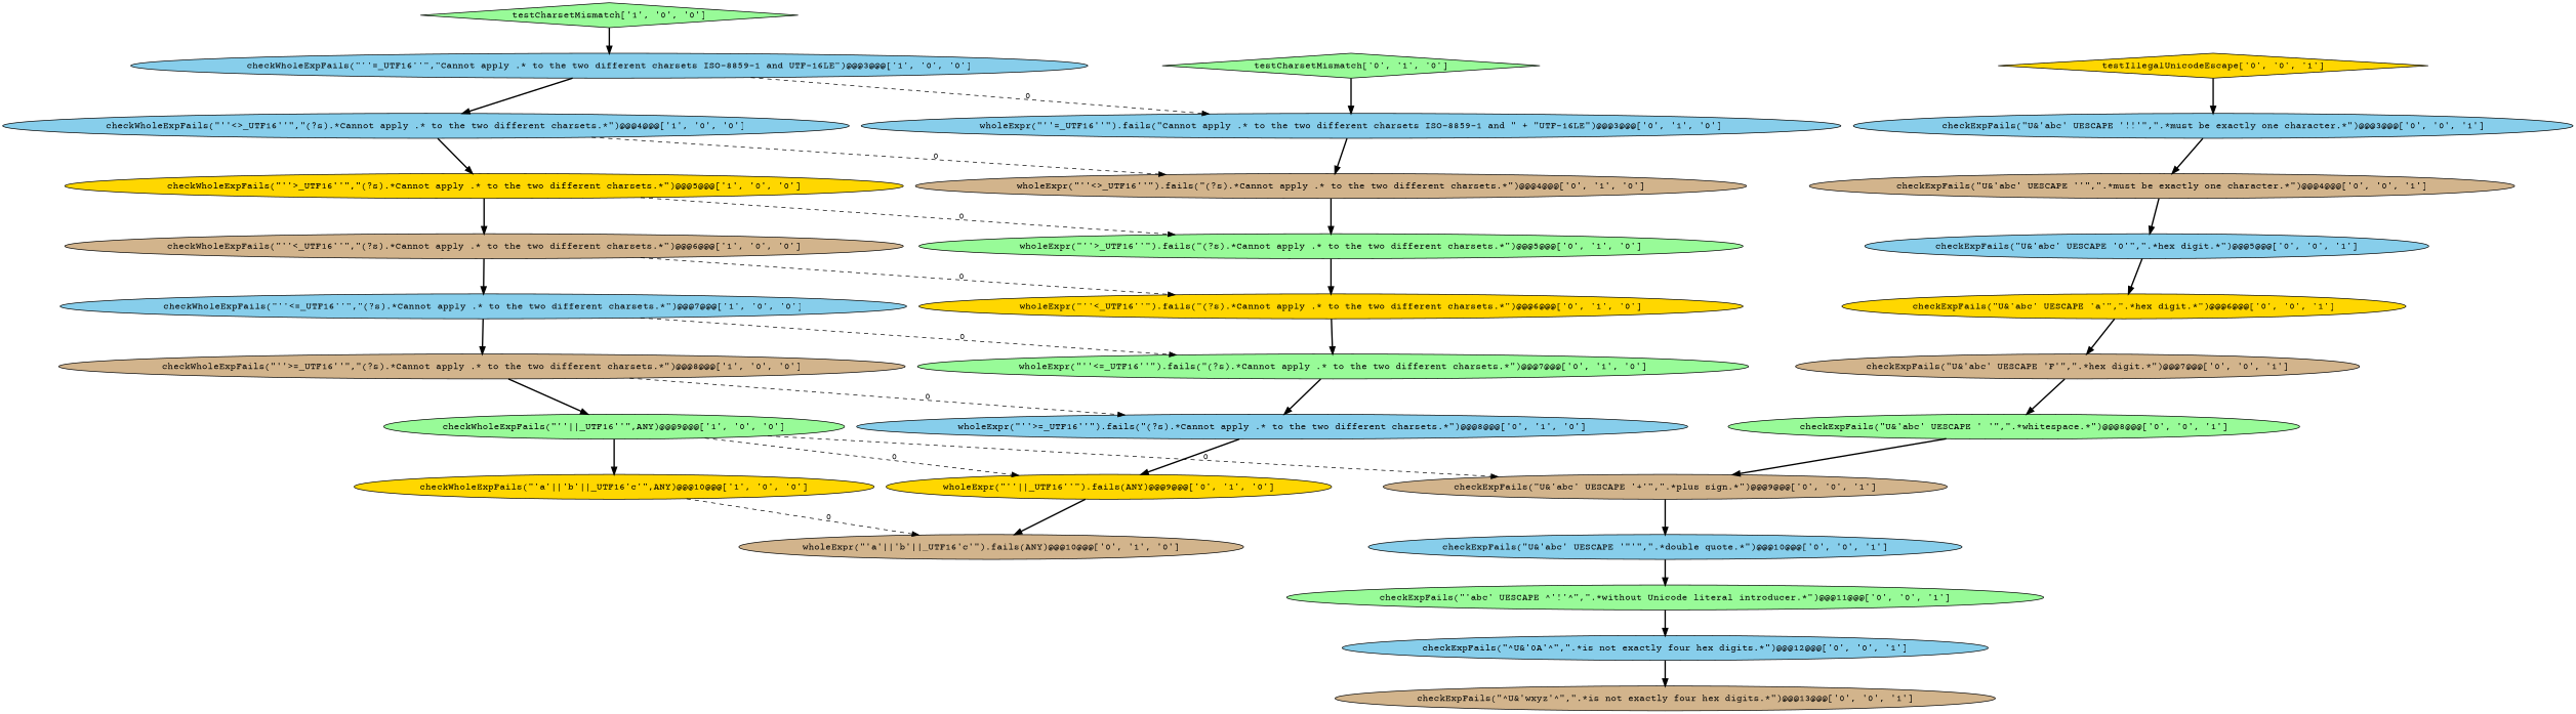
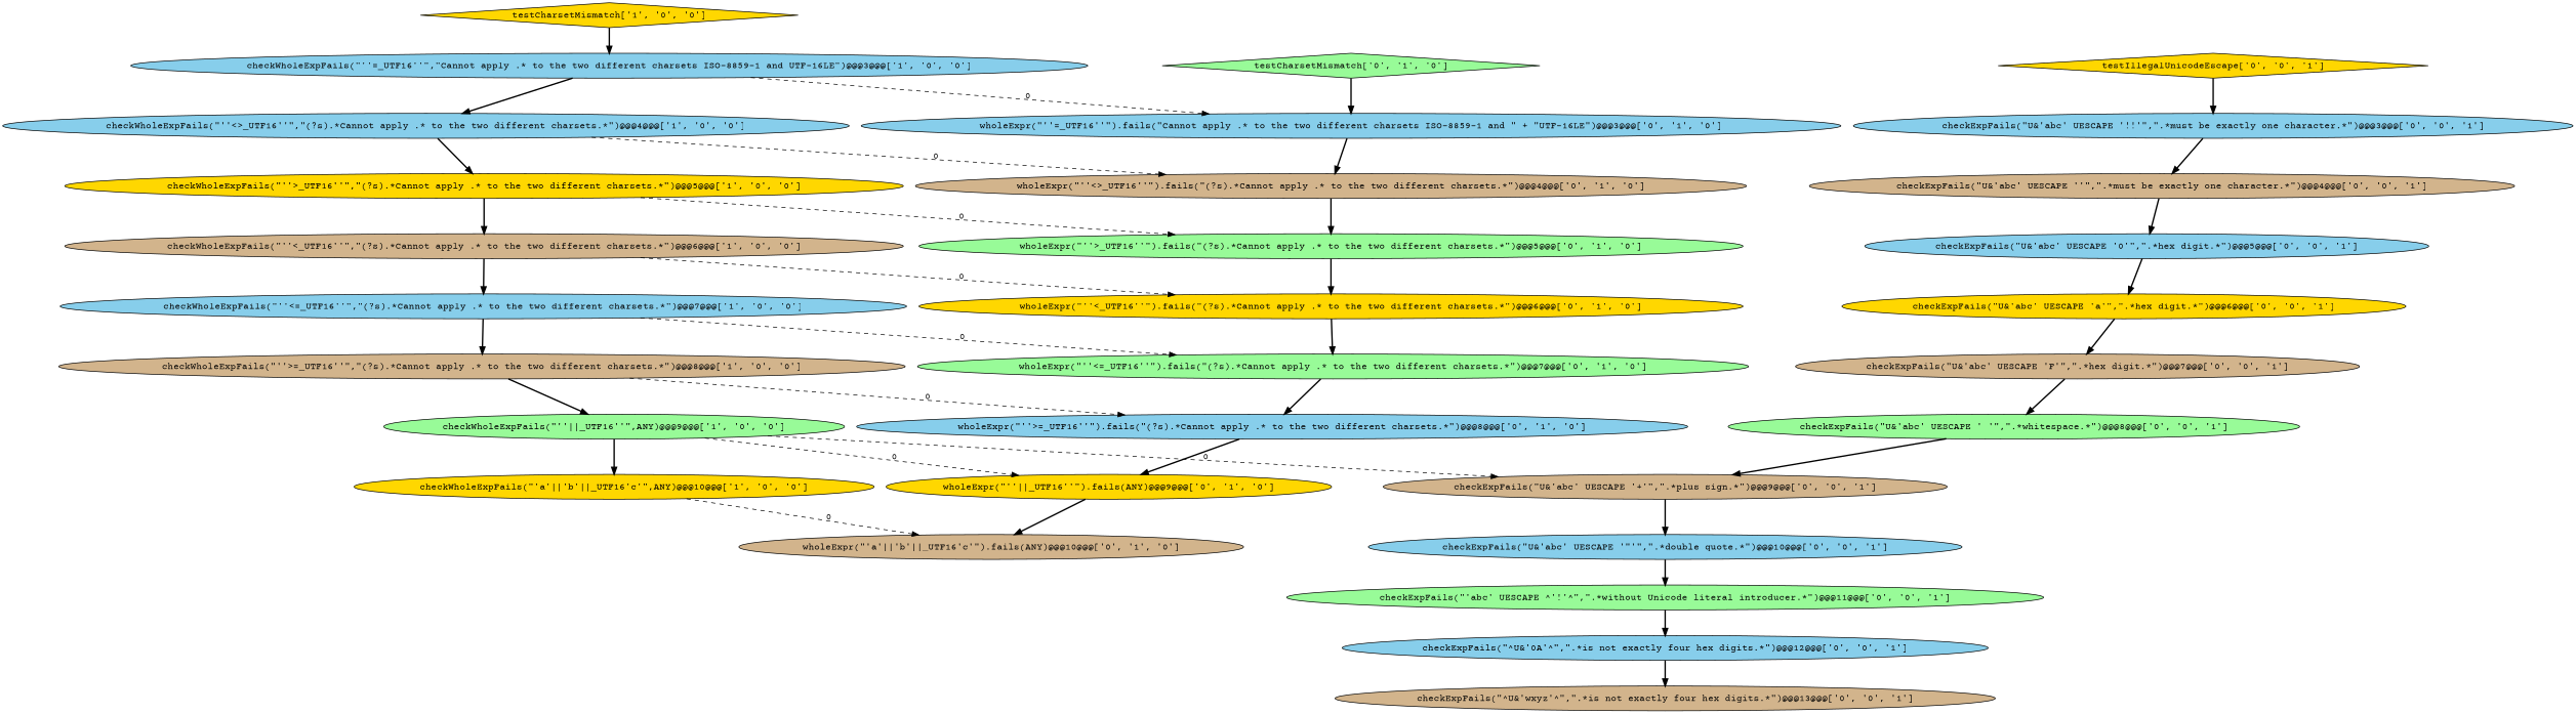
  digraph {
    fontname="Courier Prime"
    node [fillcolor=skyblue shape=ellipse style=filled fontname="Courier Prime"]
    edge [style=bold fontname="Courier Prime"]
    n1 [fillcolor=tan label="checkWholeExpFails(\"''>=_UTF16''\",\"(?s).*Cannot apply .* to the two different charsets.*\")@@@8@@@['1', '0', '0']"]
    n2 [fillcolor=palegreen label="checkWholeExpFails(\"''||_UTF16''\",ANY)@@@9@@@['1', '0', '0']"]
    n3 [label="wholeExpr(\"''>=_UTF16''\").fails(\"(?s).*Cannot apply .* to the two different charsets.*\")@@@8@@@['0', '1', '0']"]
    n4 [label="checkExpFails(\"^U&'\0A'^\",\".*is not exactly four hex digits.*\")@@@12@@@['0', '0', '1']"]
    n5 [fillcolor=tan label="checkExpFails(\"^U&'\wxyz'^\",\".*is not exactly four hex digits.*\")@@@13@@@['0', '0', '1']"]
    n6 [fillcolor=gold label="wholeExpr(\"''||_UTF16''\").fails(ANY)@@@9@@@['0', '1', '0']"]
    n7 [fillcolor=tan label="wholeExpr(\"'a'||'b'||_UTF16'c'\").fails(ANY)@@@10@@@['0', '1', '0']"]
    n8 [fillcolor=palegreen label="checkExpFails(\"U&'abc' UESCAPE ' '\",\".*whitespace.*\")@@@8@@@['0', '0', '1']"]
    n9 [fillcolor=tan label="checkExpFails(\"U&'abc' UESCAPE '+'\",\".*plus sign.*\")@@@9@@@['0', '0', '1']"]
    n10 [fillcolor=palegreen label="checkExpFails(\"'abc' UESCAPE ^'!'^\",\".*without Unicode literal introducer.*\")@@@11@@@['0', '0', '1']"]
    n11 [fillcolor=tan label="checkExpFails(\"U&'abc' UESCAPE 'F'\",\".*hex digit.*\")@@@7@@@['0', '0', '1']"]
    n12 [fillcolor=gold label="checkWholeExpFails(\"''>_UTF16''\",\"(?s).*Cannot apply .* to the two different charsets.*\")@@@5@@@['1', '0', '0']"]
    n13 [fillcolor=palegreen label="wholeExpr(\"''>_UTF16''\").fails(\"(?s).*Cannot apply .* to the two different charsets.*\")@@@5@@@['0', '1', '0']"]
    n14 [fillcolor=tan label="checkWholeExpFails(\"''<_UTF16''\",\"(?s).*Cannot apply .* to the two different charsets.*\")@@@6@@@['1', '0', '0']"]
    n15 [fillcolor=gold label="checkExpFails(\"U&'abc' UESCAPE 'a'\",\".*hex digit.*\")@@@6@@@['0', '0', '1']"]
-   n16 [fillcolor=palegreen label="testCharsetMismatch['1', '0', '0']" shape=diamond]
+   n16 [fillcolor=gold label="testCharsetMismatch['1', '0', '0']" shape=diamond]
    n17 [label="checkWholeExpFails(\"''=_UTF16''\",\"Cannot apply .* to the two different charsets ISO-8859-1 and UTF-16LE\")@@@3@@@['1', '0', '0']"]
    n18 [fillcolor=gold label="checkWholeExpFails(\"'a'||'b'||_UTF16'c'\",ANY)@@@10@@@['1', '0', '0']"]
    n19 [fillcolor=tan label="wholeExpr(\"''<>_UTF16''\").fails(\"(?s).*Cannot apply .* to the two different charsets.*\")@@@4@@@['0', '1', '0']"]
    n20 [label="checkWholeExpFails(\"''<>_UTF16''\",\"(?s).*Cannot apply .* to the two different charsets.*\")@@@4@@@['1', '0', '0']"]
    n21 [label="wholeExpr(\"''=_UTF16''\").fails(\"Cannot apply .* to the two different charsets ISO-8859-1 and \" + \"UTF-16LE\")@@@3@@@['0', '1', '0']"]
    n22 [label="checkExpFails(\"U&'abc' UESCAPE '0'\",\".*hex digit.*\")@@@5@@@['0', '0', '1']"]
    n23 [fillcolor=palegreen label="testCharsetMismatch['0', '1', '0']" shape=diamond]
    n24 [fillcolor=tan label="checkExpFails(\"U&'abc' UESCAPE ''\",\".*must be exactly one character.*\")@@@4@@@['0', '0', '1']"]
    n25 [label="checkExpFails(\"U&'abc' UESCAPE '\"'\",\".*double quote.*\")@@@10@@@['0', '0', '1']"]
    n26 [fillcolor=gold label="testIllegalUnicodeEscape['0', '0', '1']" shape=diamond]
    n27 [label="checkExpFails(\"U&'abc' UESCAPE '!!'\",\".*must be exactly one character.*\")@@@3@@@['0', '0', '1']"]
    n28 [fillcolor=gold label="wholeExpr(\"''<_UTF16''\").fails(\"(?s).*Cannot apply .* to the two different charsets.*\")@@@6@@@['0', '1', '0']"]
    n29 [fillcolor=palegreen label="wholeExpr(\"''<=_UTF16''\").fails(\"(?s).*Cannot apply .* to the two different charsets.*\")@@@7@@@['0', '1', '0']"]
    n30 [label="checkWholeExpFails(\"''<=_UTF16''\",\"(?s).*Cannot apply .* to the two different charsets.*\")@@@7@@@['1', '0', '0']"]
    n1 -> n2
    n1 -> n3 [label=0 style=dashed]
    n2 -> n6 [label=0 style=dashed]
    n2 -> n9 [label=0 style=dashed]
    n2 -> n18
    n3 -> n6
    n4 -> n5
    n6 -> n7
    n8 -> n9
    n9 -> n25
    n10 -> n4
    n11 -> n8
    n12 -> n13 [label=0 style=dashed]
    n12 -> n14
    n13 -> n28
    n14 -> n28 [label=0 style=dashed]
    n14 -> n30
    n15 -> n11
    n16 -> n17
    n17 -> n20
    n17 -> n21 [label=0 style=dashed]
    n18 -> n7 [label=0 style=dashed]
    n19 -> n13
    n20 -> n12
    n20 -> n19 [label=0 style=dashed]
    n21 -> n19
    n22 -> n15
    n23 -> n21
    n24 -> n22
    n25 -> n10
    n26 -> n27
    n27 -> n24
    n28 -> n29
    n29 -> n3
    n30 -> n1
    n30 -> n29 [label=0 style=dashed]
  }
